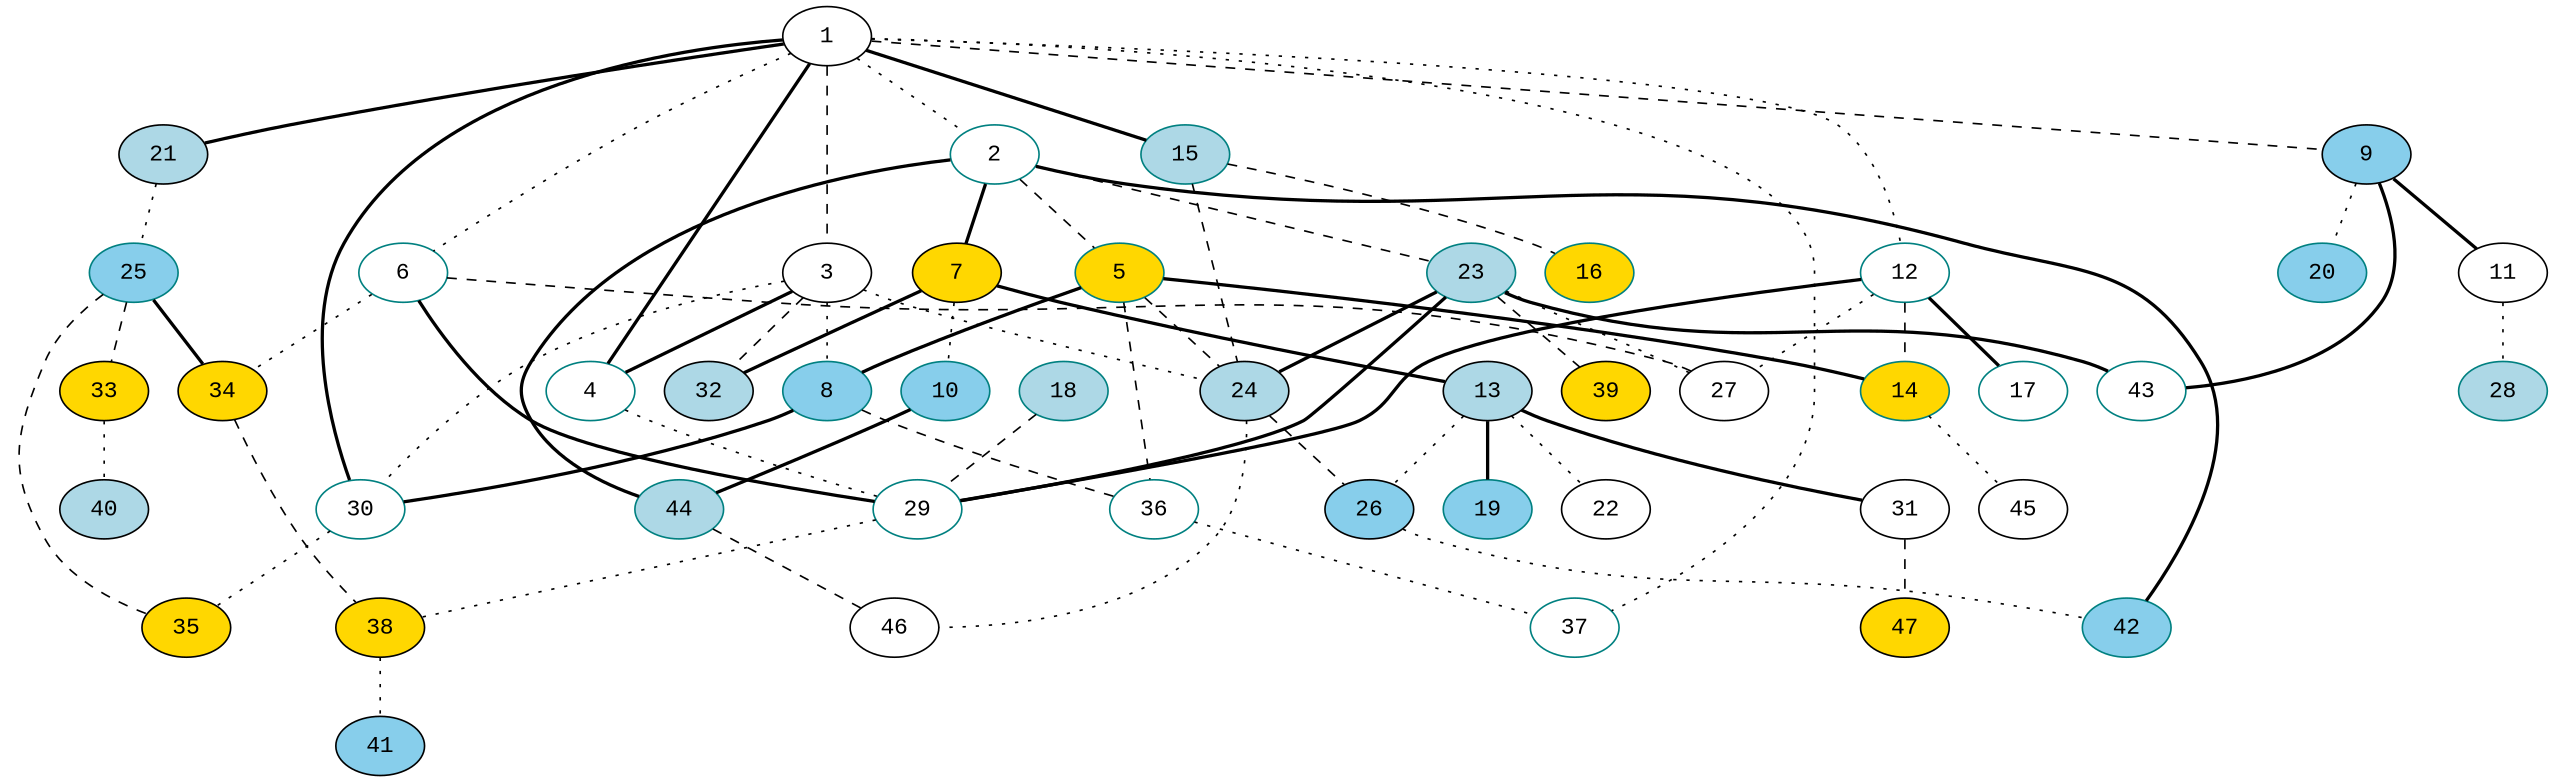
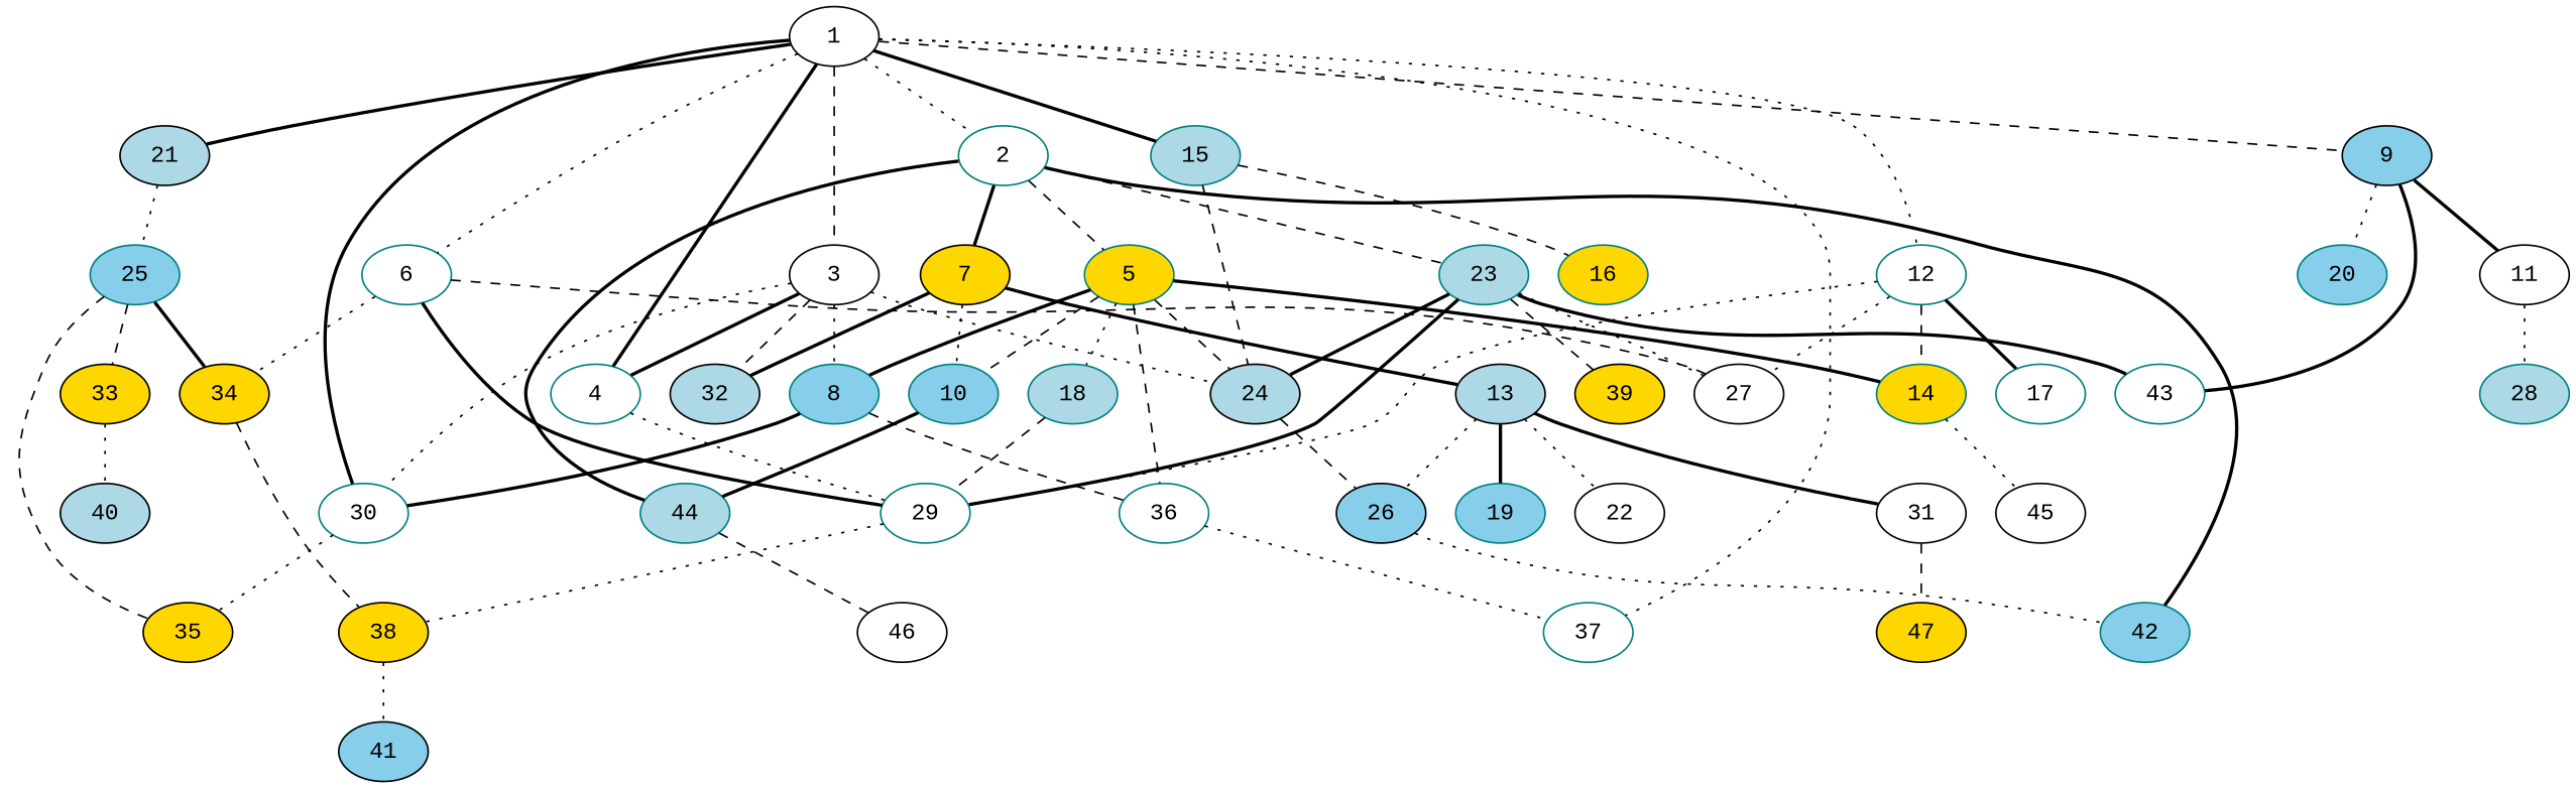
  graph {
    fontname="Liberation Mono"
    node [color=teal fillcolor=white fontname="Liberation Mono" style=filled]
    edge [fontname="Liberation Mono" style=dotted weight=1.0]
    2
    1 [color=black]
    3 [color=black]
    4
    6
    9 [color=black fillcolor=skyblue]
    12
    15 [fillcolor=lightblue]
    21 [color=black fillcolor=lightblue]
    30
    37
    5 [fillcolor=gold]
    7 [color=black fillcolor=gold]
    23 [fillcolor=lightblue]
    42 [fillcolor=skyblue]
    44 [fillcolor=lightblue]
    8 [fillcolor=skyblue]
    24 [color=black fillcolor=lightblue]
    32 [color=black fillcolor=lightblue]
    29
    27 [color=black]
    34 [color=black fillcolor=gold]
    11 [color=black]
    20 [fillcolor=skyblue]
    43
    14 [fillcolor=gold]
    17
    16 [fillcolor=gold]
    25 [fillcolor=skyblue]
    35 [color=black fillcolor=gold]
    10 [fillcolor=skyblue]
    18 [fillcolor=lightblue]
    36
    13 [color=black fillcolor=lightblue]
    39 [color=black fillcolor=gold]
    46 [color=black]
    26 [color=black fillcolor=skyblue]
    38 [color=black fillcolor=gold]
    45 [color=black]
    19 [fillcolor=skyblue]
    22 [color=black]
    31 [color=black]
    28 [fillcolor=lightblue]
    47 [color=black fillcolor=gold]
    33 [color=black fillcolor=gold]
    40 [color=black fillcolor=lightblue]
    41 [color=black fillcolor=skyblue]
    2 -- 5 [style=dashed weight=2.0]
    2 -- 7 [style=bold]
    2 -- 23 [style=dashed]
    2 -- 42 [style=bold]
    2 -- 44 [style=bold weight=2.0]
    1 -- 2
    1 -- 3 [style=dashed weight=3.0]
    1 -- 4 [style=bold]
    1 -- 6
    1 -- 9 [style=dashed]
    1 -- 12
    1 -- 15 [style=bold weight=2.0]
    1 -- 21 [style=bold]
    1 -- 30 [style=bold]
    1 -- 37
    3 -- 4 [style=bold]
    3 -- 30
    3 -- 8
    3 -- 24
    3 -- 32 [style=dashed]
    4 -- 29
    6 -- 29 [style=bold]
    6 -- 27 [style=dashed]
    6 -- 34
    9 -- 11 [style=bold]
    9 -- 20
    9 -- 43 [style=bold]
-   12 -- 29 [style=bold]
+   12 -- 29
    12 -- 27
    12 -- 14 [style=dashed weight=2.0]
    12 -- 17 [style=bold]
    15 -- 24 [style=dashed]
    15 -- 16 [style=dashed]
    21 -- 25
    30 -- 35
    5 -- 8 [style=bold]
    5 -- 24 [style=dashed]
    5 -- 14 [style=bold]
+   5 -- 10 [style=dashed]
+   5 -- 18
    5 -- 36 [style=dashed weight=3.0]
    7 -- 32 [style=bold]
    7 -- 10
    7 -- 13 [style=bold]
    23 -- 24 [style=bold]
    23 -- 29 [style=bold]
    23 -- 27
    23 -- 43 [style=bold]
    23 -- 39 [style=dashed weight=2.0]
    44 -- 46 [style=dashed]
    8 -- 30 [style=bold]
    8 -- 36 [style=dashed]
-   24 -- 46
    24 -- 26 [style=dashed]
    29 -- 38
    34 -- 38 [style=dashed]
    11 -- 28
    14 -- 45
    25 -- 34 [style=bold]
    25 -- 35 [style=dashed]
    25 -- 33 [style=dashed]
    10 -- 44 [style=bold]
    18 -- 29 [style=dashed]
    36 -- 37
    13 -- 26
    13 -- 19 [style=bold]
    13 -- 22
    13 -- 31 [style=bold]
    26 -- 42
    38 -- 41
    31 -- 47 [style=dashed]
    33 -- 40
  }
